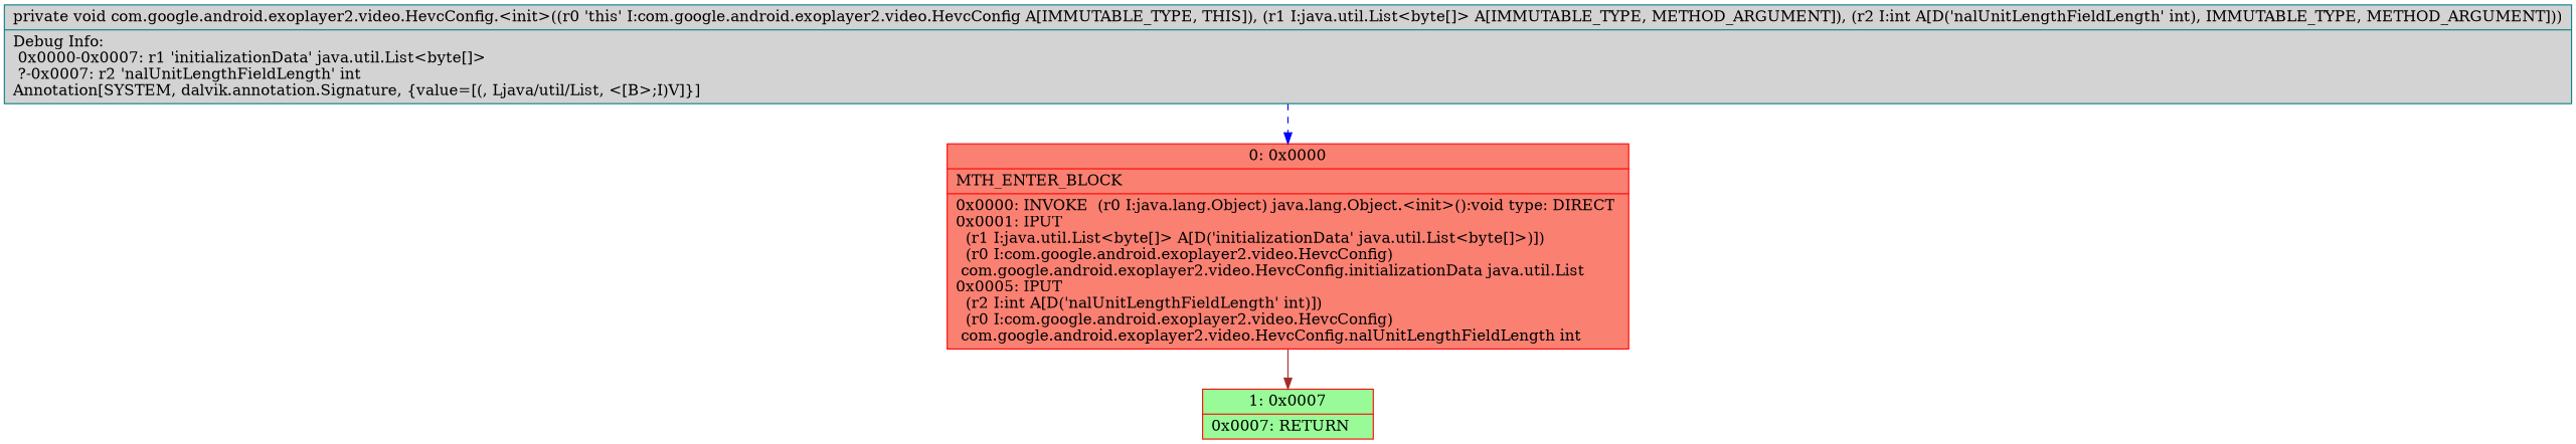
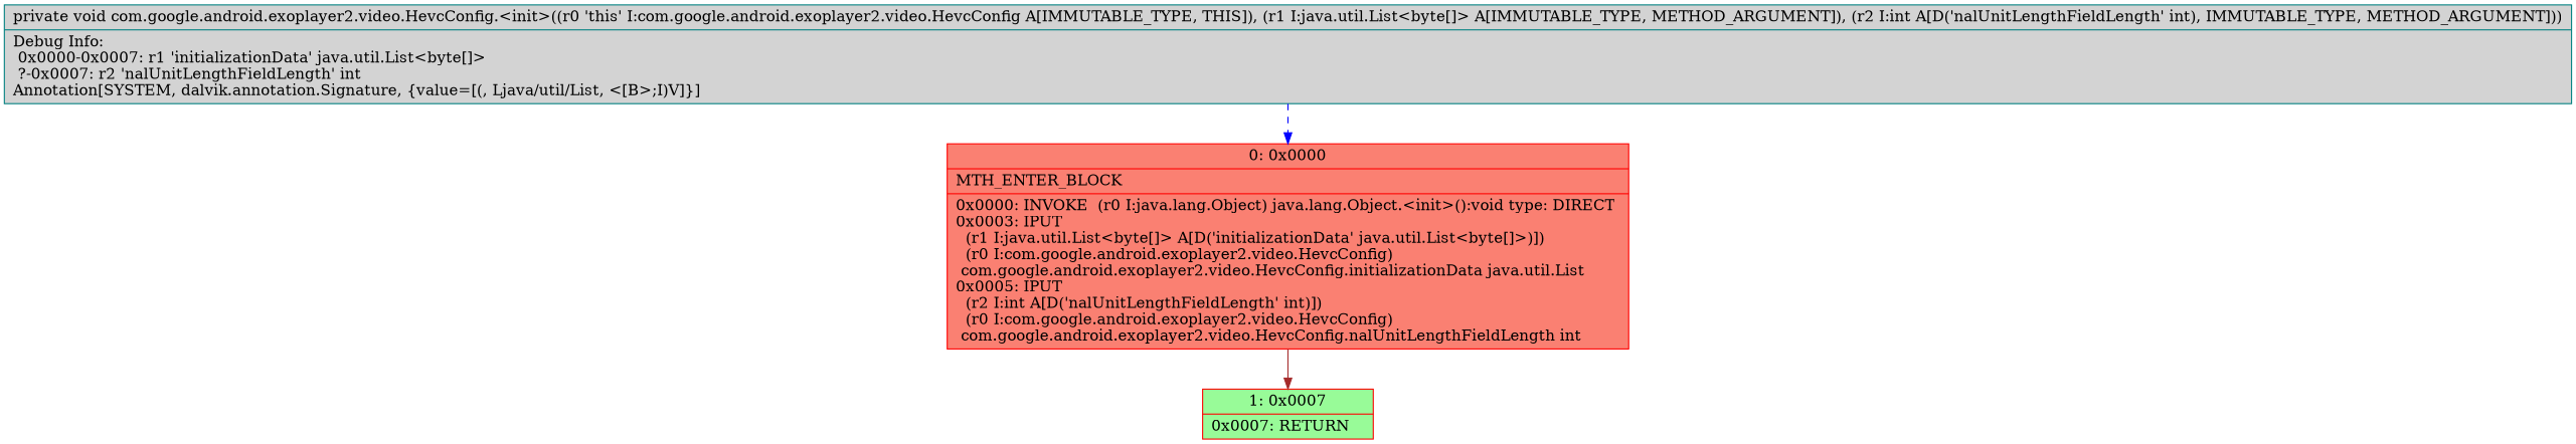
  digraph {
    node [shape=record style=filled color=red]
-   n1 [label="{0\:\ 0x0000|MTH_ENTER_BLOCK\l|0x0000: INVOKE  (r0 I:java.lang.Object) java.lang.Object.\<init\>():void type: DIRECT \l0x0001: IPUT  \l  (r1 I:java.util.List\<byte[]\> A[D('initializationData' java.util.List\<byte[]\>)])\l  (r0 I:com.google.android.exoplayer2.video.HevcConfig)\l com.google.android.exoplayer2.video.HevcConfig.initializationData java.util.List \l0x0005: IPUT  \l  (r2 I:int A[D('nalUnitLengthFieldLength' int)])\l  (r0 I:com.google.android.exoplayer2.video.HevcConfig)\l com.google.android.exoplayer2.video.HevcConfig.nalUnitLengthFieldLength int \l}" fillcolor=salmon]
+   n1 [label="{0\:\ 0x0000|MTH_ENTER_BLOCK\l|0x0000: INVOKE  (r0 I:java.lang.Object) java.lang.Object.\<init\>():void type: DIRECT \l0x0003: IPUT  \l  (r1 I:java.util.List\<byte[]\> A[D('initializationData' java.util.List\<byte[]\>)])\l  (r0 I:com.google.android.exoplayer2.video.HevcConfig)\l com.google.android.exoplayer2.video.HevcConfig.initializationData java.util.List \l0x0005: IPUT  \l  (r2 I:int A[D('nalUnitLengthFieldLength' int)])\l  (r0 I:com.google.android.exoplayer2.video.HevcConfig)\l com.google.android.exoplayer2.video.HevcConfig.nalUnitLengthFieldLength int \l}" fillcolor=salmon]
    n2 [label="{1\:\ 0x0007|0x0007: RETURN   \l}" fillcolor=palegreen]
    n3 [label="{private void com.google.android.exoplayer2.video.HevcConfig.\<init\>((r0 'this' I:com.google.android.exoplayer2.video.HevcConfig A[IMMUTABLE_TYPE, THIS]), (r1 I:java.util.List\<byte[]\> A[IMMUTABLE_TYPE, METHOD_ARGUMENT]), (r2 I:int A[D('nalUnitLengthFieldLength' int), IMMUTABLE_TYPE, METHOD_ARGUMENT]))  | Debug Info:\l  0x0000\-0x0007: r1 'initializationData' java.util.List\<byte[]\>\l  ?\-0x0007: r2 'nalUnitLengthFieldLength' int\lAnnotation[SYSTEM, dalvik.annotation.Signature, \{value=[(, Ljava\/util\/List, \<[B\>;I)V]\}]\l}" fillcolor=lightgrey color=teal]
    n1 -> n2 [color=brown style=solid]
    n3 -> n1 [color=blue style=dashed]
  }
